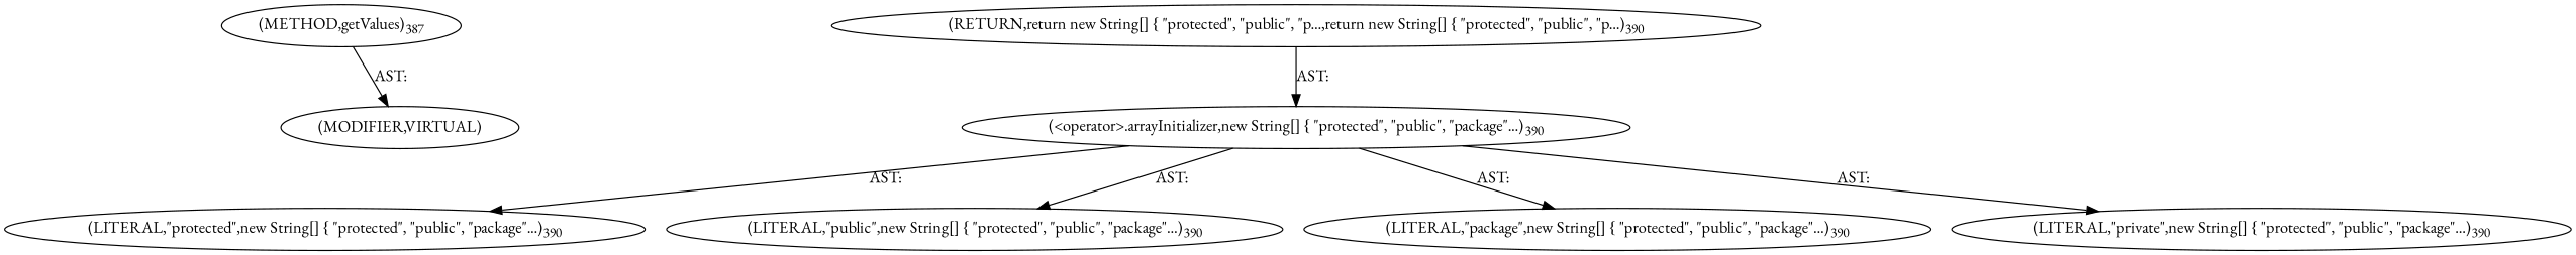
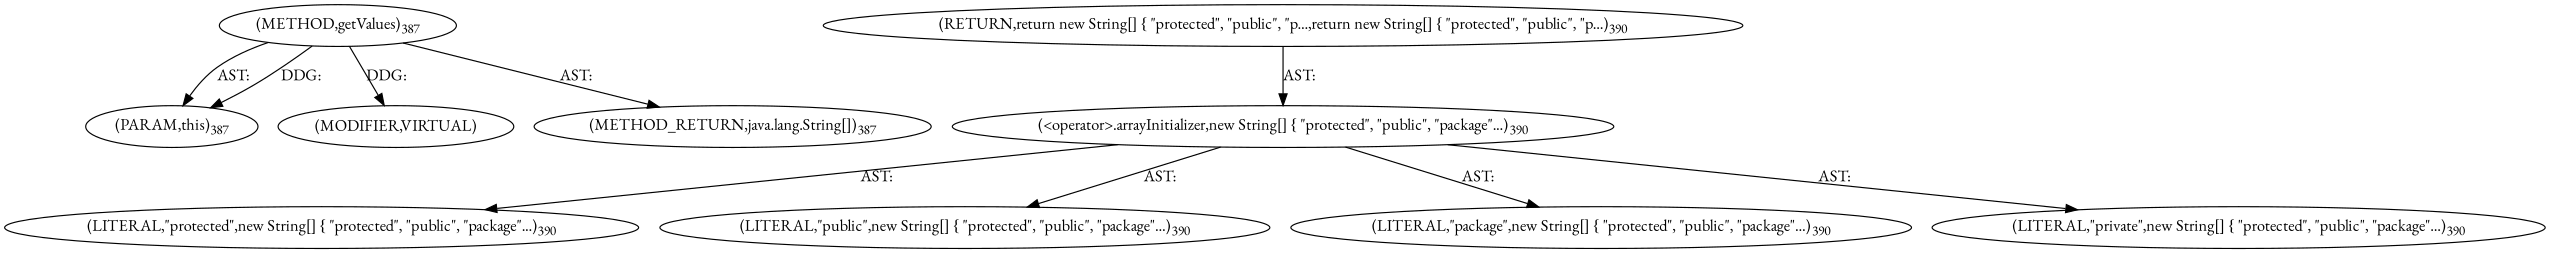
  digraph {
    fontname="EB Garamond"
    node [fontname="EB Garamond"]
    edge [fontname="EB Garamond"]
    n1 [label=<(METHOD,getValues)<SUB>387</SUB>>]
+   n2 [label=<(PARAM,this)<SUB>387</SUB>>]
    n3 [label=<(MODIFIER,VIRTUAL)>]
+   n4 [label=<(METHOD_RETURN,java.lang.String[])<SUB>387</SUB>>]
    n5 [label=<(RETURN,return new String[] { &quot;protected&quot;, &quot;public&quot;, &quot;p...,return new String[] { &quot;protected&quot;, &quot;public&quot;, &quot;p...)<SUB>390</SUB>>]
    n6 [label=<(&lt;operator&gt;.arrayInitializer,new String[] { &quot;protected&quot;, &quot;public&quot;, &quot;package&quot;...)<SUB>390</SUB>>]
    n7 [label=<(LITERAL,&quot;protected&quot;,new String[] { &quot;protected&quot;, &quot;public&quot;, &quot;package&quot;...)<SUB>390</SUB>>]
    n8 [label=<(LITERAL,&quot;public&quot;,new String[] { &quot;protected&quot;, &quot;public&quot;, &quot;package&quot;...)<SUB>390</SUB>>]
    n9 [label=<(LITERAL,&quot;package&quot;,new String[] { &quot;protected&quot;, &quot;public&quot;, &quot;package&quot;...)<SUB>390</SUB>>]
    n10 [label=<(LITERAL,&quot;private&quot;,new String[] { &quot;protected&quot;, &quot;public&quot;, &quot;package&quot;...)<SUB>390</SUB>>]
-   n1 -> n3 [label="AST: "]
+   n1 -> n2 [label="AST: "]
+   n1 -> n2 [label="DDG: "]
+   n1 -> n3 [label="DDG: "]
+   n1 -> n4 [label="AST: "]
    n5 -> n6 [label="AST: "]
    n6 -> n7 [label="AST: "]
    n6 -> n8 [label="AST: "]
    n6 -> n9 [label="AST: "]
    n6 -> n10 [label="AST: "]
  }
